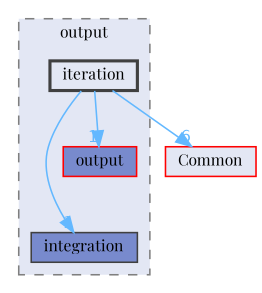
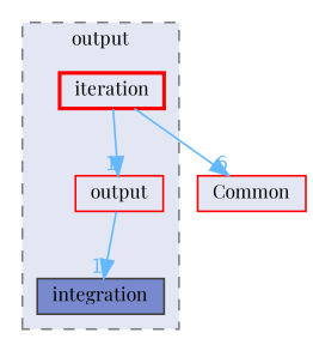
  digraph {
    compound=true
    fontname="Playfair Display"
    node [color=grey25 fillcolor="#788acd" fontname="Playfair Display" fontsize=10 shape=box style=filled]
    edge [color=steelblue1 fontcolor=steelblue1 fontname="Playfair Display" fontsize=10 headlabel=1 labeldistance=1.5 labelfontname=Helvetica labelfontsize=10]
    n1 [height=0.2 label=integration width=0.4]
-   n2 [color=red height=0.2 label=output width=0.4]
-   n3 [fillcolor="#e3e7f4" height=0.2 label=iteration style="filled,bold" width=0.4]
+   n2 [color=red fillcolor="#e3e7f4" height=0.2 label=output width=0.4]
+   n3 [color=red fillcolor="#e3e7f4" height=0.2 label=iteration style="filled,bold" width=0.4]
    n4 [color=red fillcolor="#e3e7f4" height=0.2 label=Common width=0.4]
    subgraph cluster_1 {
      bgcolor="#e3e7f4"
      fontsize=10
      label=output
      pencolor=grey50
      style="filled,dashed"
      n1
      n2
      n3
    }
-   n3 -> n1
+   n2 -> n1
    n3 -> n2
    n3 -> n4 [headlabel=6]
  }
